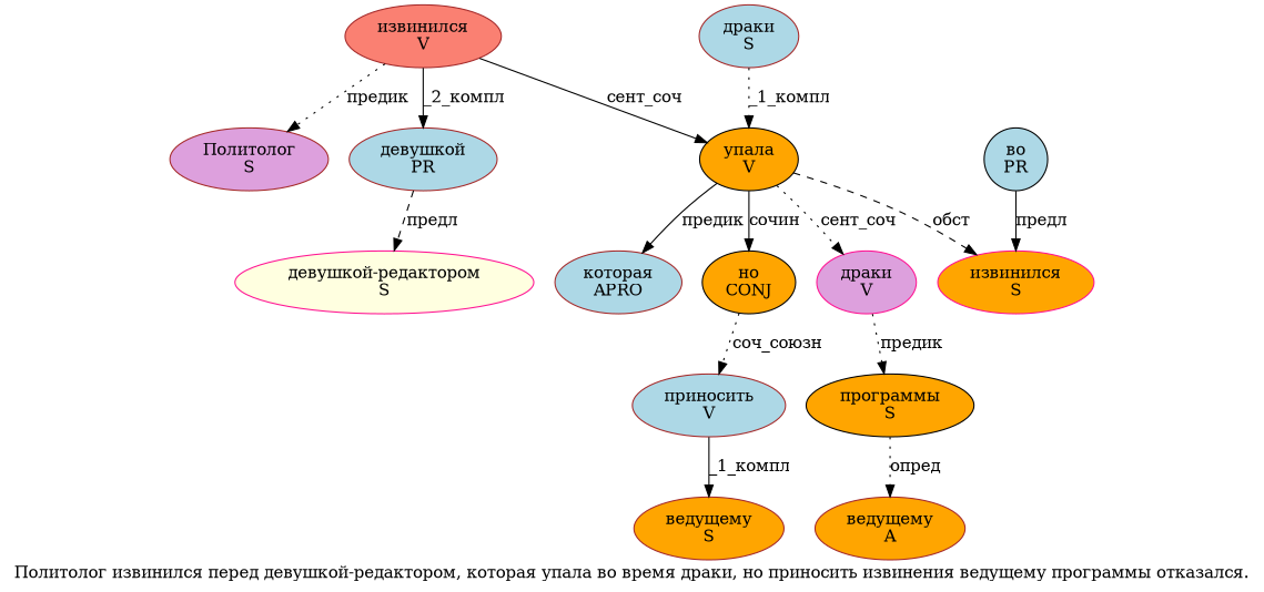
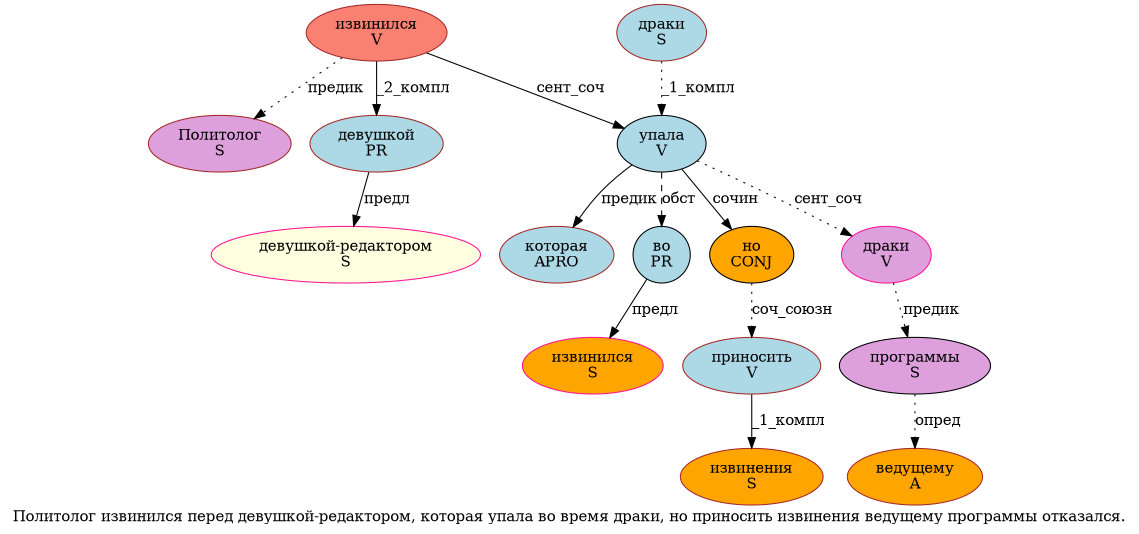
  digraph {
    label="Политолог извинился перед девушкой-редактором, которая упала во время драки, но приносить извинения ведущему программы отказался."
    node [color=brown fillcolor=lightblue penwidth=1 shape=ellipse style=filled]
    edge [style=dotted]
    n1 [fillcolor=plum label="Политолог\nS"]
    n2 [fillcolor=salmon label="извинился\nV"]
    n3 [label="девушкой\nPR"]
-   n4 [color=black fillcolor=orange label="упала\nV"]
+   n4 [color=black label="упала\nV"]
    n5 [color=deeppink fillcolor=lightyellow label="девушкой-редактором\nS"]
    n6 [label="которая\nAPRO"]
    n7 [color=black label="во\nPR"]
    n8 [color=black fillcolor=orange label="но\nCONJ"]
    n9 [color=deeppink fillcolor=plum label="драки\nV"]
    n10 [color=deeppink fillcolor=orange label="извинился\nS"]
    n11 [label="драки\nS"]
    n12 [label="приносить\nV"]
-   n13 [color=black fillcolor=orange label="программы\nS"]
-   n14 [fillcolor=orange label="ведущему\nS"]
+   n13 [color=black fillcolor=plum label="программы\nS"]
+   n14 [fillcolor=orange label="извинения\nS"]
    n15 [fillcolor=orange label="ведущему\nA"]
    n2 -> n1 [label="предик"]
    n2 -> n3 [label="_2_компл" style=solid]
    n2 -> n4 [label="сент_соч" style=solid]
-   n3 -> n5 [label="предл" style=dashed]
+   n3 -> n5 [label="предл" style=solid]
    n4 -> n6 [label="предик" style=solid]
-   n4 -> n10 [label="обст" style=dashed]
+   n4 -> n7 [label="обст" style=dashed]
    n4 -> n8 [label="сочин" style=solid]
    n4 -> n9 [label="сент_соч"]
    n7 -> n10 [label="предл" style=solid]
    n8 -> n12 [label="соч_союзн"]
    n9 -> n13 [label="предик"]
    n11 -> n4 [label="_1_компл"]
    n12 -> n14 [label="_1_компл" style=solid]
    n13 -> n15 [label="опред"]
  }
